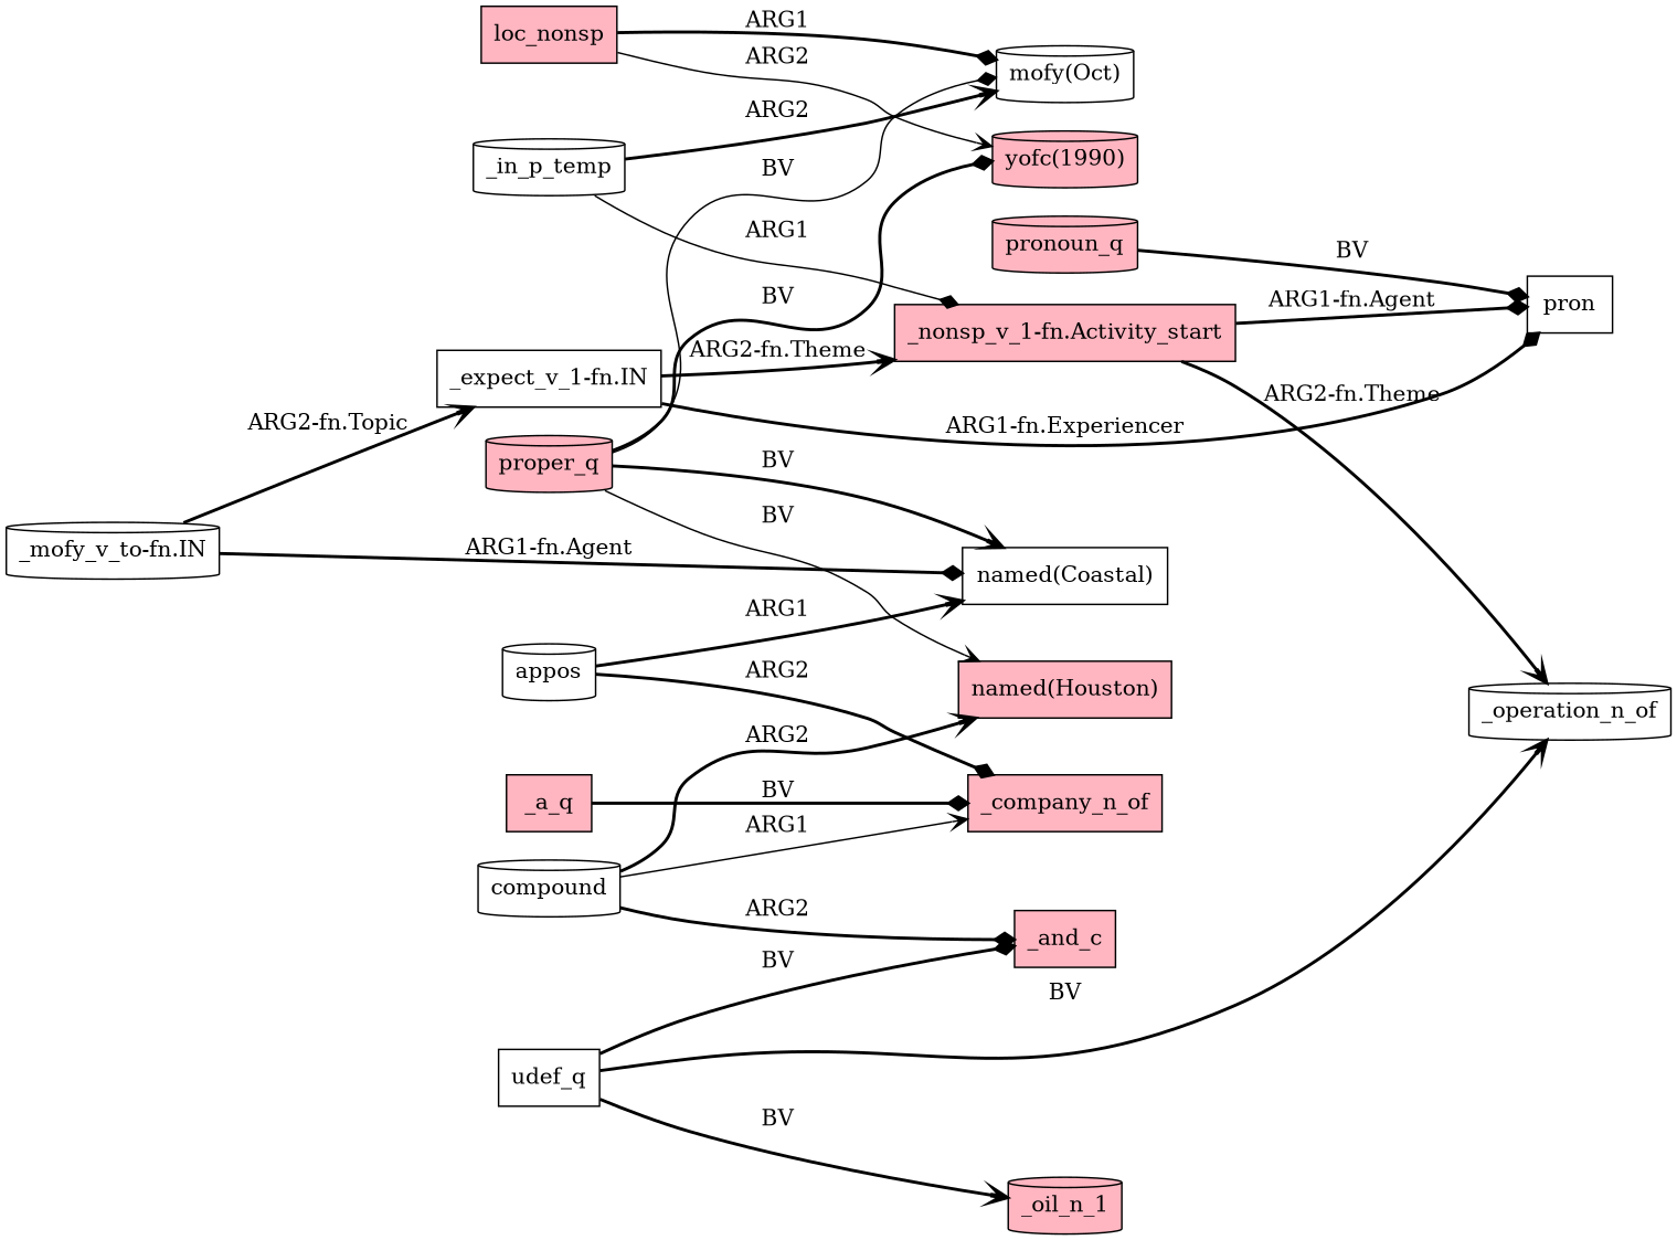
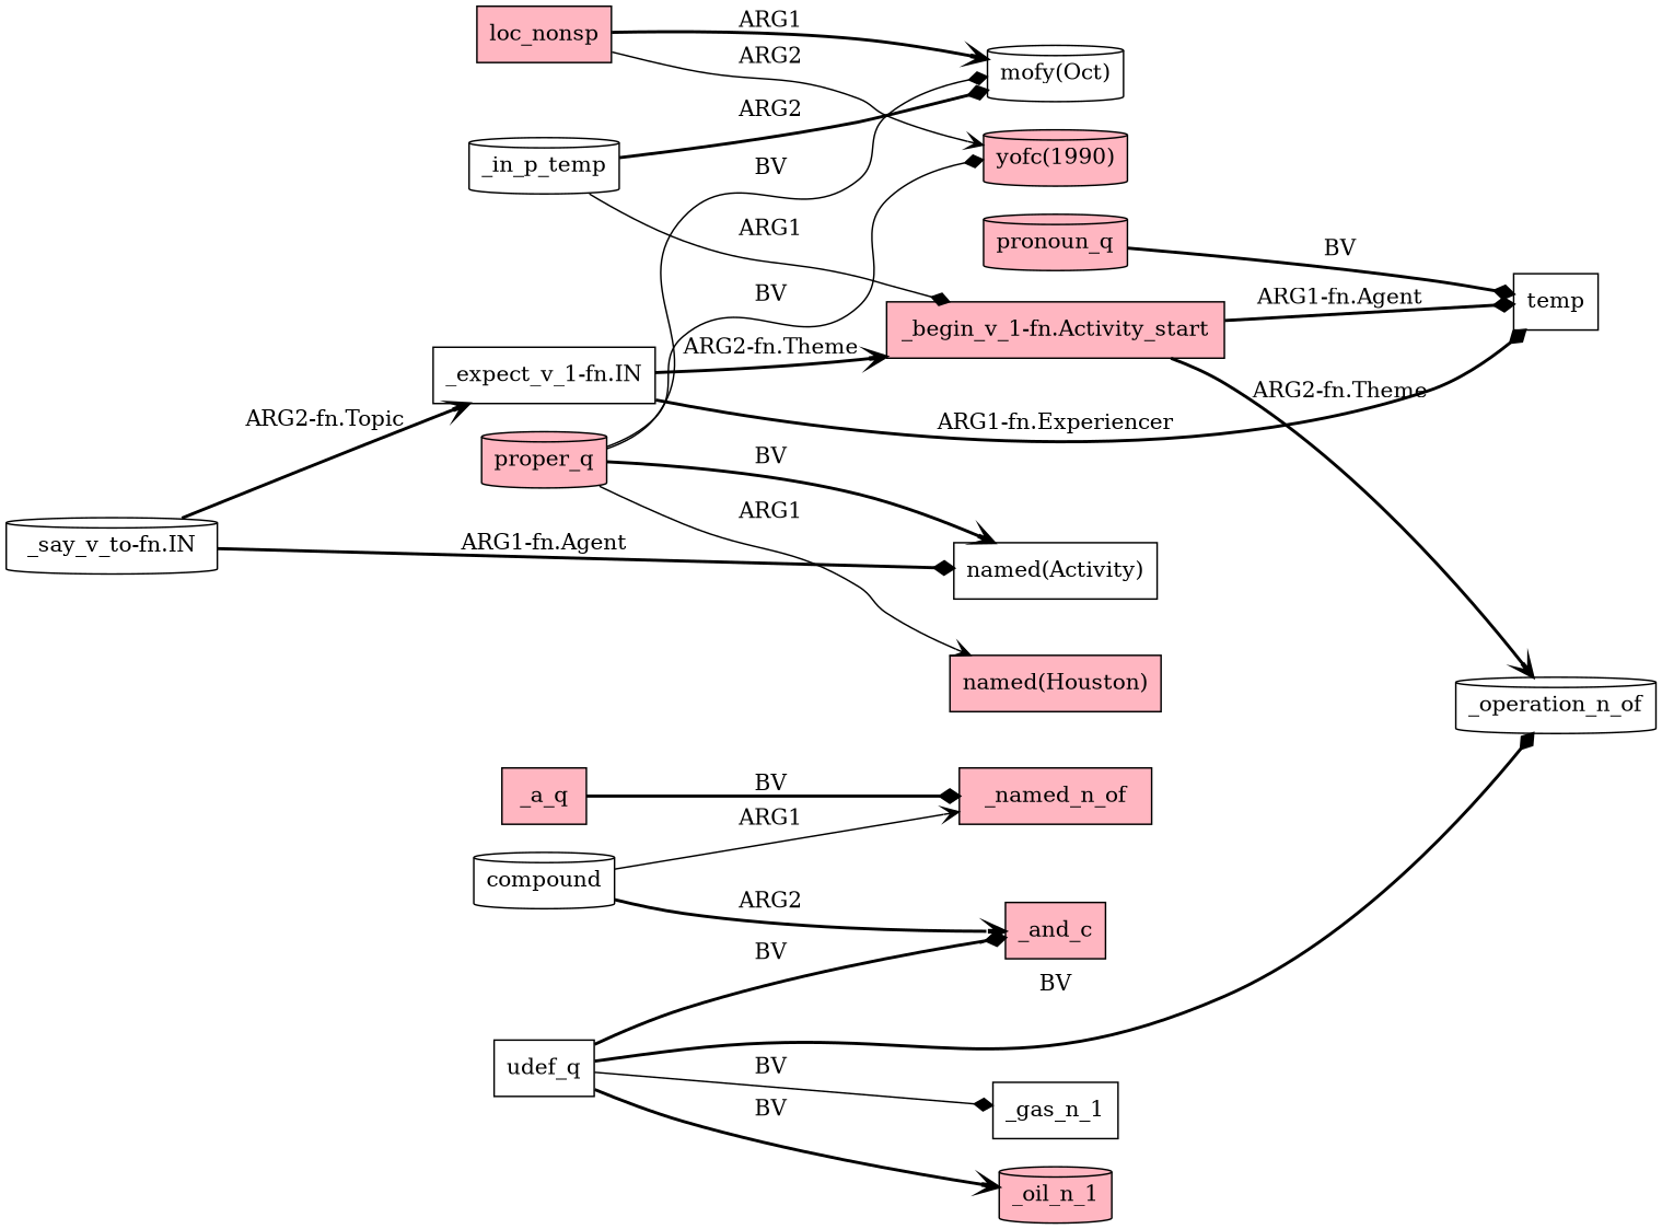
  digraph {
    rankdir=LR
    node [fillcolor=white shape=box style=filled]
    edge [arrowhead=vee style=bold]
    loc_nonsp [fillcolor=lightpink]
    "mofy(Oct)" [shape=cylinder]
    "yofc(1990)" [fillcolor=lightpink shape=cylinder]
-   "_begin_v_1-fn.Activity_start" [fillcolor=lightpink label="_nonsp_v_1-fn.Activity_start"]
+   "_begin_v_1-fn.Activity_start" [fillcolor=lightpink]
    "_expect_v_1-fn.IN"
-   pron
+   pron [label=temp]
    _operation_n_of [shape=cylinder]
-   "_say_v_to-fn.IN" [shape=cylinder label="_mofy_v_to-fn.IN"]
-   "named(Coastal)"
+   "_say_v_to-fn.IN" [shape=cylinder]
+   "named(Coastal)" [label="named(Activity)"]
    _in_p_temp [shape=cylinder]
    proper_q [fillcolor=lightpink shape=cylinder]
    "named(Houston)" [fillcolor=lightpink]
    compound [shape=cylinder]
-   _company_n_of [fillcolor=lightpink]
+   _company_n_of [fillcolor=lightpink label=_named_n_of]
    _and_c [fillcolor=lightpink]
-   appos [shape=cylinder]
    pronoun_q [fillcolor=lightpink shape=cylinder]
    udef_q
+   _gas_n_1
    _oil_n_1 [fillcolor=lightpink shape=cylinder]
    _a_q [fillcolor=lightpink]
-   loc_nonsp -> "mofy(Oct)" [arrowhead=diamond label=ARG1]
+   loc_nonsp -> "mofy(Oct)" [label=ARG1]
    loc_nonsp -> "yofc(1990)" [label=ARG2 style=solid]
    "_begin_v_1-fn.Activity_start" -> pron [arrowhead=diamond label="ARG1-fn.Agent"]
    "_begin_v_1-fn.Activity_start" -> _operation_n_of [label="ARG2-fn.Theme"]
    "_expect_v_1-fn.IN" -> "_begin_v_1-fn.Activity_start" [label="ARG2-fn.Theme"]
    "_expect_v_1-fn.IN" -> pron [arrowhead=diamond label="ARG1-fn.Experiencer"]
    "_say_v_to-fn.IN" -> "_expect_v_1-fn.IN" [label="ARG2-fn.Topic"]
    "_say_v_to-fn.IN" -> "named(Coastal)" [arrowhead=diamond label="ARG1-fn.Agent"]
-   _in_p_temp -> "mofy(Oct)" [label=ARG2]
+   _in_p_temp -> "mofy(Oct)" [arrowhead=diamond label=ARG2]
    _in_p_temp -> "_begin_v_1-fn.Activity_start" [arrowhead=diamond label=ARG1 style=solid]
    proper_q -> "mofy(Oct)" [arrowhead=diamond label=BV style=solid]
-   proper_q -> "yofc(1990)" [arrowhead=diamond label=BV]
+   proper_q -> "yofc(1990)" [arrowhead=diamond label=BV style=solid]
    proper_q -> "named(Coastal)" [label=BV]
-   proper_q -> "named(Houston)" [label=BV style=solid]
-   compound -> "named(Houston)" [label=ARG2]
+   proper_q -> "named(Houston)" [label=ARG1 style=solid]
    compound -> _company_n_of [label=ARG1 style=solid]
-   compound -> _and_c [arrowhead=diamond label=ARG2]
-   appos -> "named(Coastal)" [label=ARG1]
-   appos -> _company_n_of [arrowhead=diamond label=ARG2]
+   compound -> _and_c [label=ARG2]
    pronoun_q -> pron [arrowhead=diamond label=BV]
-   udef_q -> _operation_n_of [label=BV]
+   udef_q -> _operation_n_of [arrowhead=diamond label=BV]
    udef_q -> _and_c [arrowhead=diamond label=BV]
+   udef_q -> _gas_n_1 [arrowhead=diamond label=BV style=solid]
    udef_q -> _oil_n_1 [label=BV]
    _a_q -> _company_n_of [arrowhead=diamond label=BV]
  }
